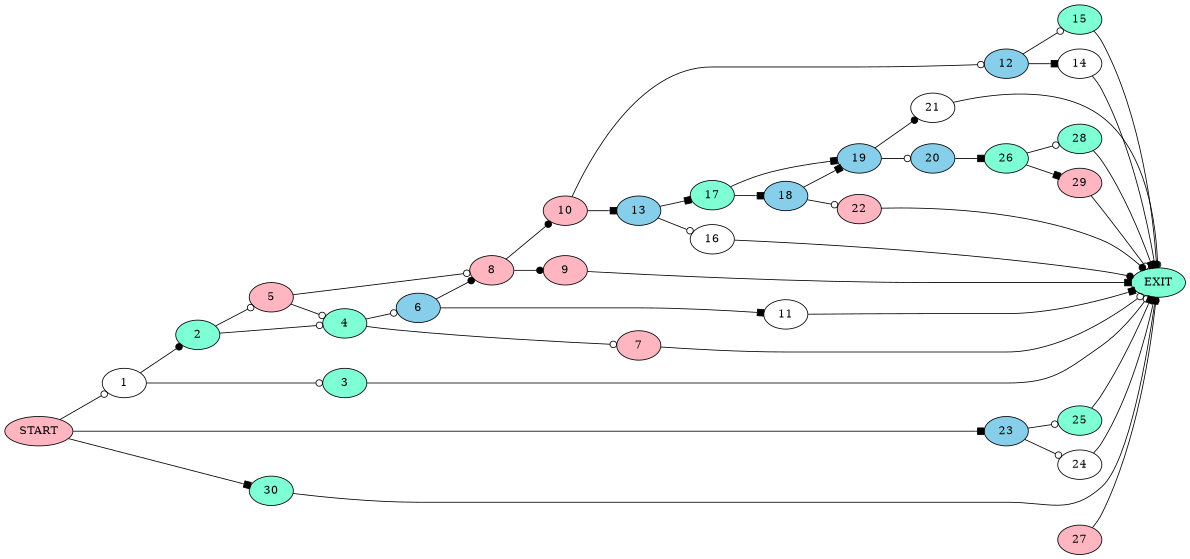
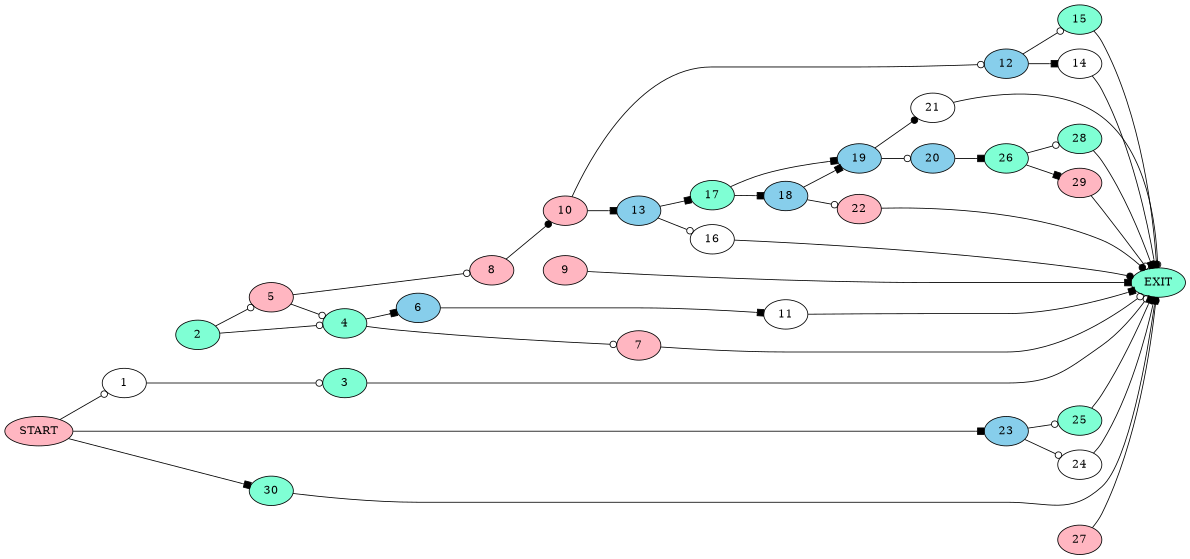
  digraph {
    rankdir=LR
    node [fillcolor=aquamarine style=filled]
    edge [arrowhead=odot]
    n1 [fillcolor=lightpink label=START]
    1 [fillcolor=white]
    23 [fillcolor=skyblue]
    30
    2
    3
    24 [fillcolor=white]
    25
    n9 [label=EXIT]
    4
    5 [fillcolor=lightpink]
    6 [fillcolor=skyblue]
    7 [fillcolor=lightpink]
    8 [fillcolor=lightpink]
    11 [fillcolor=white]
    9 [fillcolor=lightpink]
    10 [fillcolor=lightpink]
    12 [fillcolor=skyblue]
    13 [fillcolor=skyblue]
    14 [fillcolor=white]
    15
    16 [fillcolor=white]
    17
    18 [fillcolor=skyblue]
    19 [fillcolor=skyblue]
    22 [fillcolor=lightpink]
    20 [fillcolor=skyblue]
    21 [fillcolor=white]
    26
    28
    29 [fillcolor=lightpink]
    27 [fillcolor=lightpink]
    n1 -> 1
    n1 -> 23 [arrowhead=box]
    n1 -> 30 [arrowhead=box]
-   1 -> 2 [arrowhead=dot]
    1 -> 3
    23 -> 24
    23 -> 25
    30 -> n9 [arrowhead=box]
    2 -> 4
    2 -> 5
    3 -> n9
    24 -> n9 [arrowhead=dot]
    25 -> n9 [arrowhead=box]
-   4 -> 6
+   4 -> 6 [arrowhead=box]
    4 -> 7
    5 -> 4
    5 -> 8
-   6 -> 8 [arrowhead=dot]
    6 -> 11 [arrowhead=box]
    7 -> n9
-   8 -> 9 [arrowhead=dot]
    8 -> 10 [arrowhead=dot]
    11 -> n9 [arrowhead=box]
    9 -> n9 [arrowhead=box]
    10 -> 12
    10 -> 13 [arrowhead=box]
    12 -> 14 [arrowhead=box]
    12 -> 15
    13 -> 16
    13 -> 17 [arrowhead=box]
    14 -> n9 [arrowhead=box]
    15 -> n9 [arrowhead=dot]
    16 -> n9 [arrowhead=dot]
    17 -> 18 [arrowhead=box]
    17 -> 19 [arrowhead=box]
    18 -> 19 [arrowhead=box]
    18 -> 22
    19 -> 20
    19 -> 21 [arrowhead=dot]
    22 -> n9 [arrowhead=dot]
    20 -> 26 [arrowhead=box]
    21 -> n9
    26 -> 28
    26 -> 29 [arrowhead=box]
    28 -> n9 [arrowhead=box]
    29 -> n9
    27 -> n9 [arrowhead=dot]
  }
